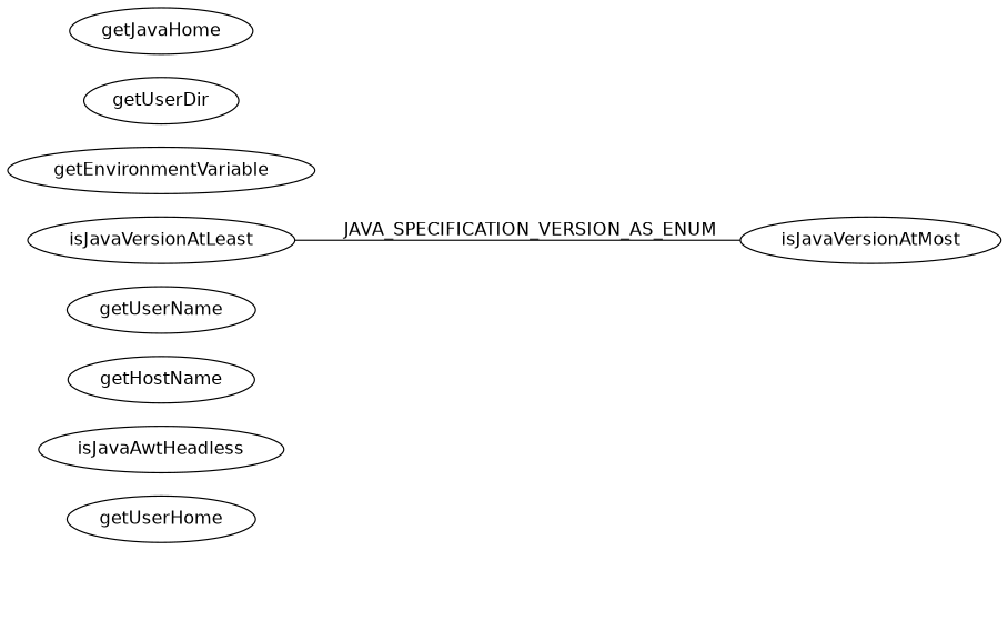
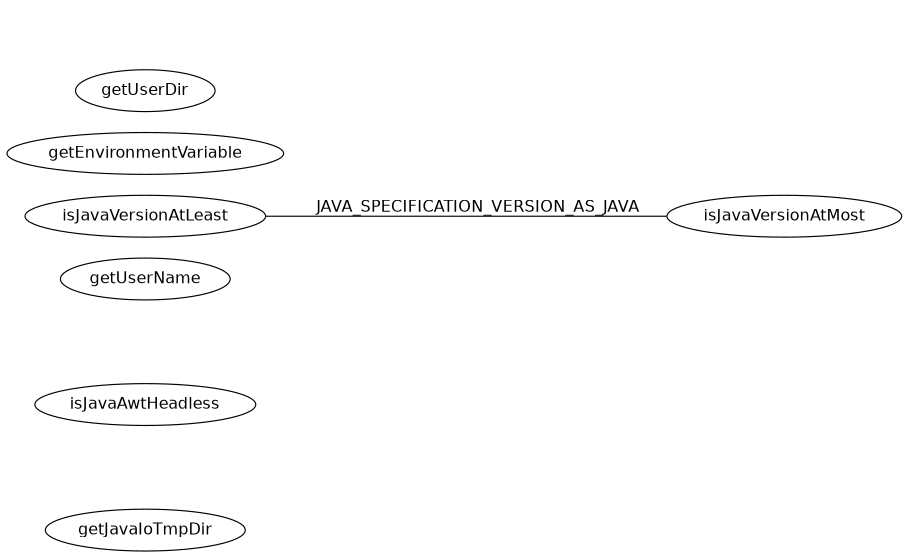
  digraph {
    rankdir=LR
    fontname="DejaVu Sans"
    node [fontname="DejaVu Sans"]
-   getUserHome
+   getJavaIoTmpDir
    isJavaAwtHeadless
-   getHostName
    getUserName
    isJavaVersionAtLeast
    isJavaVersionAtMost
    getEnvironmentVariable
    getUserDir
-   getJavaHome
-   isJavaVersionAtLeast -> isJavaVersionAtMost [dir=none label=" JAVA_SPECIFICATION_VERSION_AS_ENUM" fontname="DejaVu Sans"]
+   isJavaVersionAtLeast -> isJavaVersionAtMost [dir=none label=" JAVA_SPECIFICATION_VERSION_AS_JAVA" fontname="DejaVu Sans"]
  }
